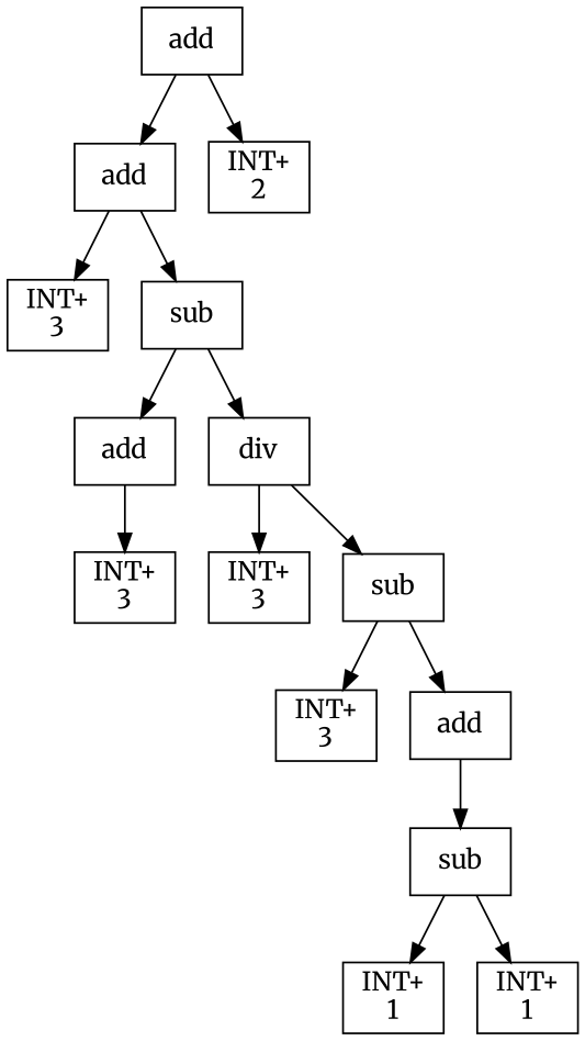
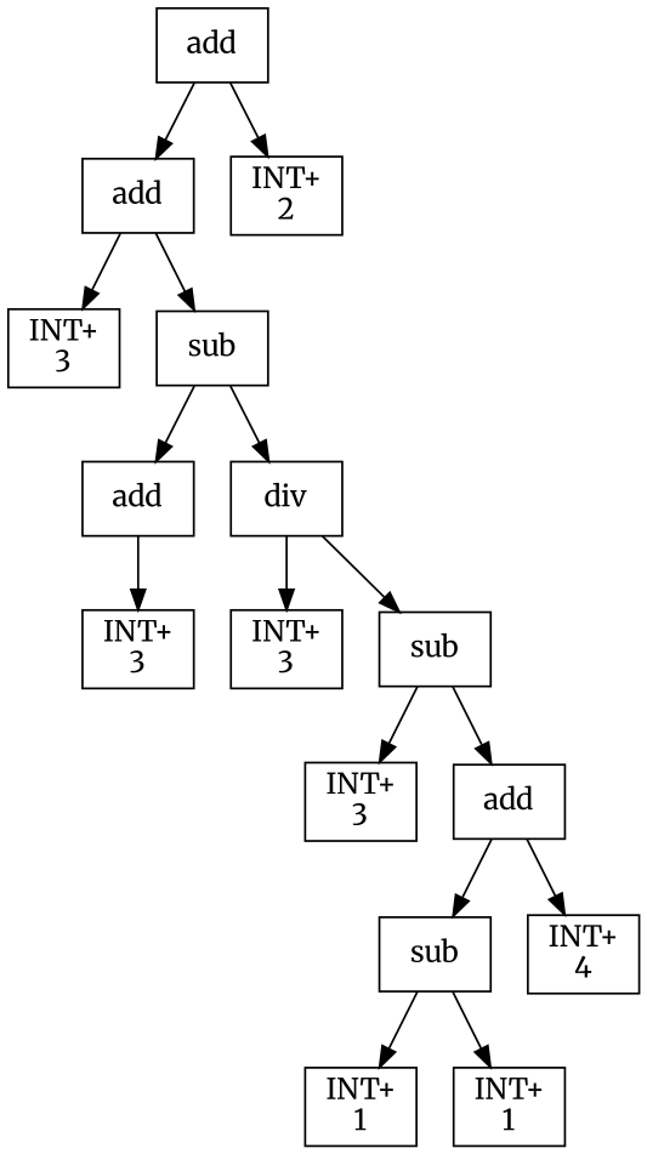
  digraph {
    fontname=Merriweather
    node [fontname=Merriweather shape=box]
    edge [fontname=Merriweather]
    n1 [label=add]
    n2 [label=add]
    n3 [label="INT+\n2"]
    n4 [label="INT+\n3"]
    n5 [label=sub]
    n6 [label=add]
    n7 [label=div]
    n8 [label="INT+\n3"]
    n9 [label="INT+\n3"]
    n10 [label=sub]
    n11 [label="INT+\n3"]
    n12 [label=add]
    n13 [label=sub]
+   n14 [label="INT+\n4"]
    n15 [label="INT+\n1"]
    n16 [label="INT+\n1"]
    n1 -> n2
    n1 -> n3
    n2 -> n4
    n2 -> n5
    n5 -> n6
    n5 -> n7
    n6 -> n8
    n7 -> n9
    n7 -> n10
    n10 -> n11
    n10 -> n12
    n12 -> n13
+   n12 -> n14
    n13 -> n15
    n13 -> n16
  }
